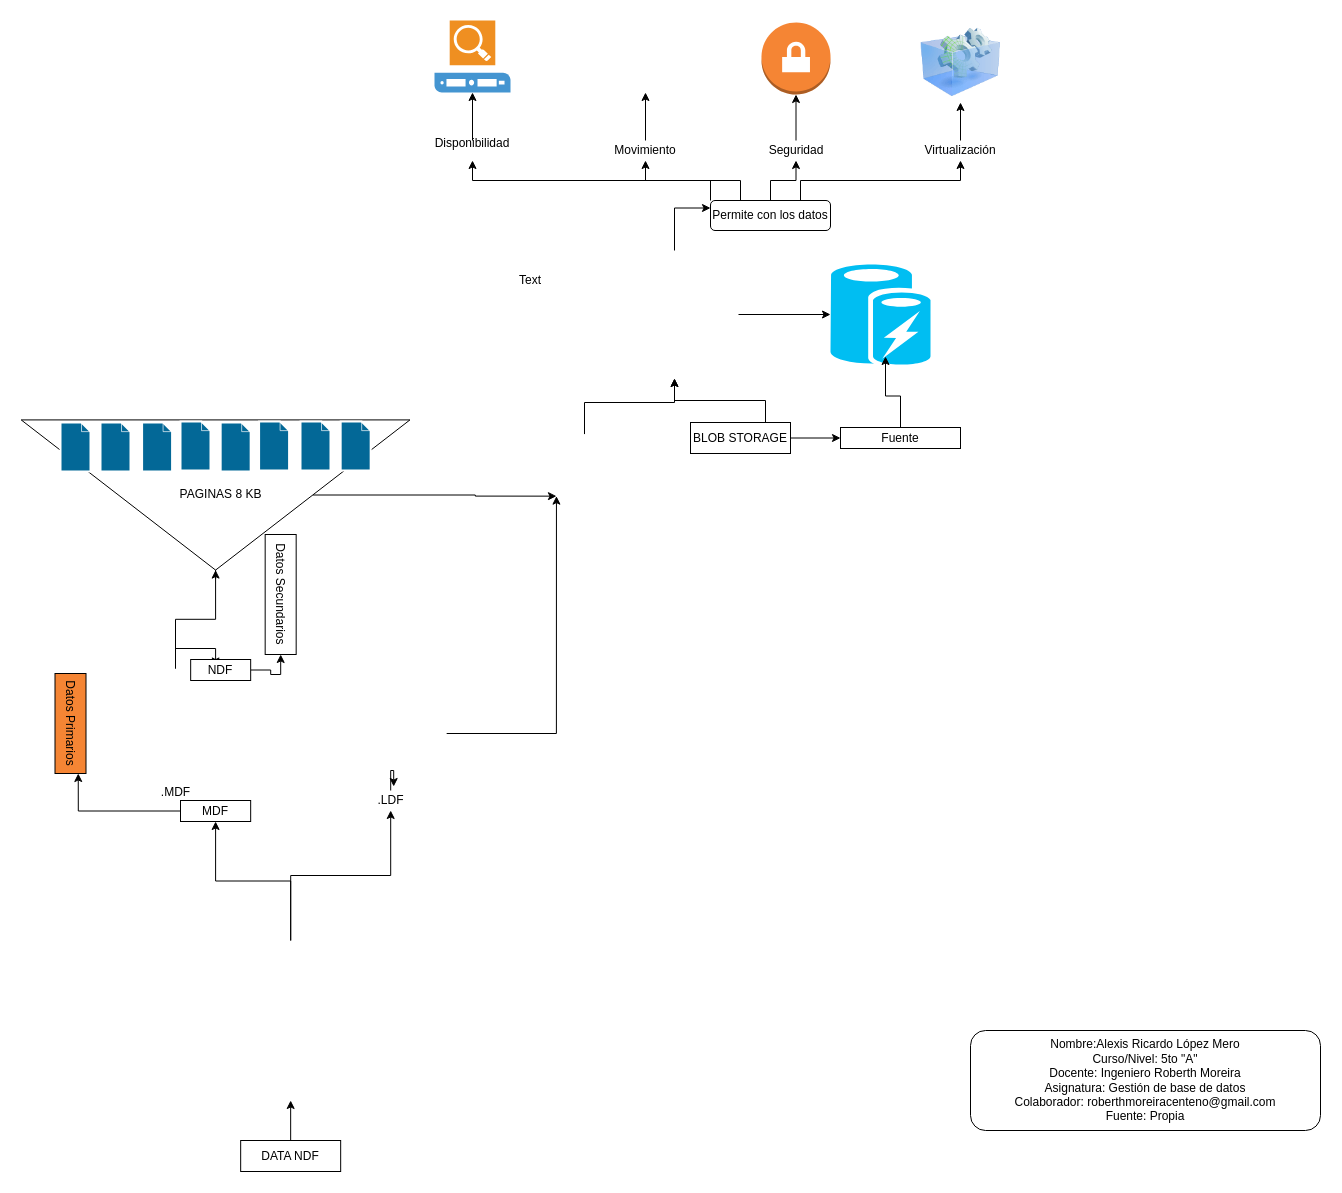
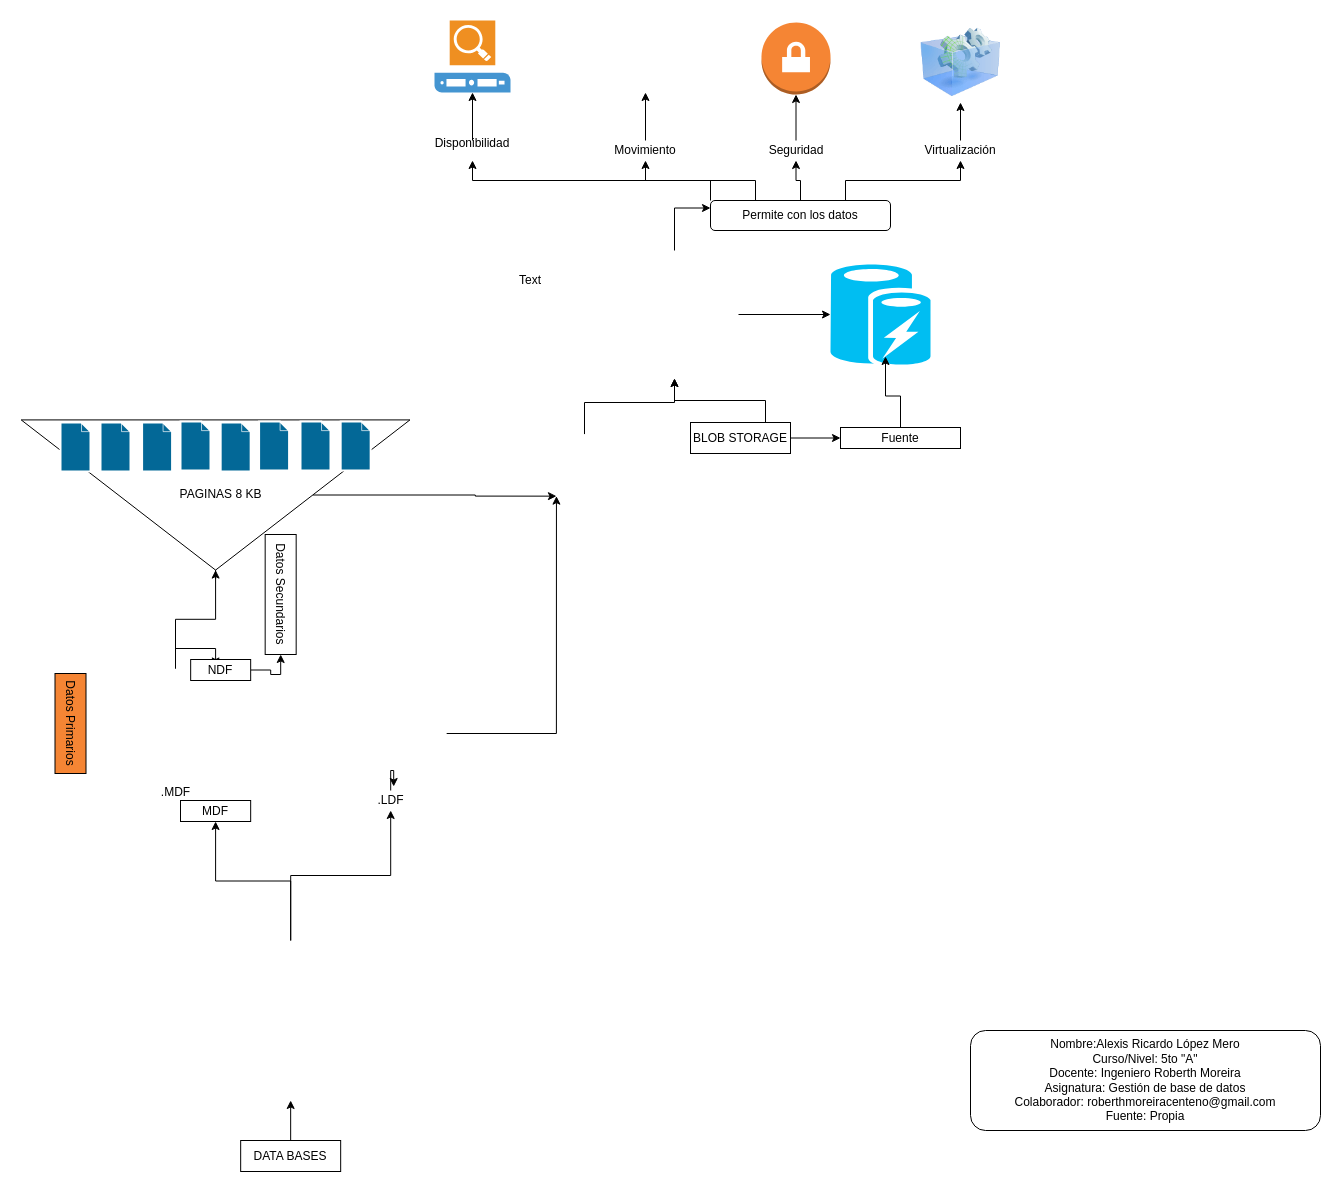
  <mxCell id="0" />
  <mxCell id="1" parent="0" />
  <mxCell id="2" value="" style="edgeStyle=orthogonalEdgeStyle;rounded=0;orthogonalLoop=1;jettySize=auto;html=1;" parent="1" source="4" target="6" edge="1"><mxGeometry relative="1" as="geometry" /></mxCell>
  <mxCell id="3" style="edgeStyle=orthogonalEdgeStyle;rounded=0;orthogonalLoop=1;jettySize=auto;html=1;" parent="1" source="4" target="32" edge="1"><mxGeometry relative="1" as="geometry" /></mxCell>
  <mxCell id="4" value=".MDF" style="shape=image;html=1;verticalAlign=top;verticalLabelPosition=bottom;labelBackgroundColor=#ffffff;imageAspect=0;aspect=fixed;image=https://cdn1.iconfinder.com/data/icons/professional-toolbar-icons-png/48/Save_all.png" parent="1" vertex="1"><mxGeometry x="120" y="668" width="110" height="110" as="geometry" /></mxCell>
  <mxCell id="5" style="edgeStyle=orthogonalEdgeStyle;rounded=0;orthogonalLoop=1;jettySize=auto;html=1;entryX=0.705;entryY=0.479;entryDx=0;entryDy=0;entryPerimeter=0;" parent="1" source="6" target="32" edge="1"><mxGeometry relative="1" as="geometry" /></mxCell>
  <mxCell id="6" value="" style="shape=image;html=1;verticalAlign=top;verticalLabelPosition=bottom;labelBackgroundColor=#ffffff;imageAspect=0;aspect=fixed;image=https://cdn1.iconfinder.com/data/icons/professional-toolbar-icons-png/48/Save_all.png" parent="1" vertex="1"><mxGeometry x="171.59" y="578.5" width="87" height="87" as="geometry" /></mxCell>
  <mxCell id="7" value="" style="verticalLabelPosition=bottom;html=1;verticalAlign=top;align=center;strokeColor=none;fillColor=#00BEF2;shape=mxgraph.azure.azure_cache;" parent="1" vertex="1"><mxGeometry x="830" y="264" width="100" height="100" as="geometry" /></mxCell>
  <mxCell id="8" style="edgeStyle=orthogonalEdgeStyle;rounded=0;orthogonalLoop=1;jettySize=auto;html=1;" parent="1" source="29" target="11" edge="1"><mxGeometry relative="1" as="geometry" /></mxCell>
  <mxCell id="9" value="" style="shape=image;html=1;verticalAlign=top;verticalLabelPosition=bottom;labelBackgroundColor=red;imageAspect=0;aspect=fixed;image=https://cdn2.iconfinder.com/data/icons/solid-apps-and-programming/32/Applications_and_Programming_database_data_base_config_cog_options-128.png" parent="1" vertex="1"><mxGeometry x="210.17" y="940" width="160" height="160" as="geometry" /></mxCell>
  <mxCell id="10" style="edgeStyle=orthogonalEdgeStyle;rounded=0;orthogonalLoop=1;jettySize=auto;html=1;entryX=1;entryY=0.75;entryDx=0;entryDy=0;" parent="1" source="11" target="43" edge="1"><mxGeometry relative="1" as="geometry" /></mxCell>
  <mxCell id="11" value="" style="shape=image;html=1;verticalAlign=top;verticalLabelPosition=bottom;labelBackgroundColor=#ffffff;imageAspect=0;aspect=fixed;image=https://cdn1.iconfinder.com/data/icons/professional-toolbar-icons-png/48/Save_all.png" parent="1" vertex="1"><mxGeometry x="340.17" y="680" width="106" height="106" as="geometry" /></mxCell>
  <mxCell id="12" value="" style="edgeStyle=orthogonalEdgeStyle;rounded=0;orthogonalLoop=1;jettySize=auto;html=1;" parent="1" source="14" target="7" edge="1"><mxGeometry relative="1" as="geometry" /></mxCell>
  <mxCell id="13" style="edgeStyle=orthogonalEdgeStyle;rounded=0;orthogonalLoop=1;jettySize=auto;html=1;entryX=0;entryY=0.25;entryDx=0;entryDy=0;" parent="1" source="14" target="61" edge="1"><mxGeometry relative="1" as="geometry" /></mxCell>
  <mxCell id="14" value="" style="shape=image;html=1;verticalAlign=top;verticalLabelPosition=bottom;labelBackgroundColor=#ffffff;imageAspect=0;aspect=fixed;image=https://cdn4.iconfinder.com/data/icons/meBaze-Freebies/128/add-notes.png" parent="1" vertex="1"><mxGeometry x="610" y="250" width="128" height="128" as="geometry" /></mxCell>
  <mxCell id="15" style="edgeStyle=orthogonalEdgeStyle;rounded=0;orthogonalLoop=1;jettySize=auto;html=1;" parent="1" source="17" target="19" edge="1"><mxGeometry relative="1" as="geometry" /></mxCell>
  <mxCell id="16" style="edgeStyle=orthogonalEdgeStyle;rounded=0;orthogonalLoop=1;jettySize=auto;html=1;exitX=0.75;exitY=0;exitDx=0;exitDy=0;" parent="1" source="17" target="14" edge="1"><mxGeometry relative="1" as="geometry" /></mxCell>
  <mxCell id="17" value="BLOB STORAGE" style="whiteSpace=wrap;html=1;" parent="1" vertex="1"><mxGeometry x="690" y="422" width="100" height="31" as="geometry" /></mxCell>
  <mxCell id="18" style="edgeStyle=orthogonalEdgeStyle;rounded=0;orthogonalLoop=1;jettySize=auto;html=1;entryX=0.55;entryY=0.92;entryDx=0;entryDy=0;entryPerimeter=0;" parent="1" source="19" target="7" edge="1"><mxGeometry relative="1" as="geometry" /></mxCell>
  <mxCell id="19" value="Fuente" style="whiteSpace=wrap;html=1;" parent="1" vertex="1"><mxGeometry x="840" y="427" width="120" height="21" as="geometry" /></mxCell>
  <mxCell id="20" value="" style="edgeStyle=orthogonalEdgeStyle;rounded=0;orthogonalLoop=1;jettySize=auto;html=1;" parent="1" source="21" target="9" edge="1"><mxGeometry relative="1" as="geometry" /></mxCell>
- <mxCell id="21" value="DATA NDF" style="whiteSpace=wrap;html=1;" parent="1" vertex="1"><mxGeometry x="240.17" y="1140" width="100" height="31" as="geometry" /></mxCell>
+ <mxCell id="21" value="DATA BASES" style="whiteSpace=wrap;html=1;" parent="1" vertex="1"><mxGeometry x="240.17" y="1140" width="100" height="31" as="geometry" /></mxCell>
  <mxCell id="22" value="Datos Secundarios" style="whiteSpace=wrap;html=1;rotation=90;" parent="1" vertex="1"><mxGeometry x="220.17" y="578.5" width="120" height="31" as="geometry" /></mxCell>
  <mxCell id="23" value="Datos Primarios" style="whiteSpace=wrap;html=1;rotation=90;fillColor=#f58534;" parent="1" vertex="1"><mxGeometry x="20" y="707.5" width="100" height="31" as="geometry" /></mxCell>
- <mxCell id="24" style="edgeStyle=orthogonalEdgeStyle;rounded=0;orthogonalLoop=1;jettySize=auto;html=1;entryX=1;entryY=0.25;entryDx=0;entryDy=0;" parent="1" source="27" target="23" edge="1"><mxGeometry relative="1" as="geometry" /></mxCell>
  <mxCell id="25" style="edgeStyle=orthogonalEdgeStyle;rounded=0;orthogonalLoop=1;jettySize=auto;html=1;" parent="1" source="26" target="22" edge="1"><mxGeometry relative="1" as="geometry" /></mxCell>
  <mxCell id="26" value="NDF" style="whiteSpace=wrap;html=1;rotation=0;" parent="1" vertex="1"><mxGeometry x="190.17" y="659" width="60" height="21" as="geometry" /></mxCell>
  <mxCell id="27" value="MDF" style="whiteSpace=wrap;html=1;rotation=0;" parent="1" vertex="1"><mxGeometry x="180" y="800" width="70.17" height="21" as="geometry" /></mxCell>
  <mxCell id="28" style="edgeStyle=orthogonalEdgeStyle;rounded=0;orthogonalLoop=1;jettySize=auto;html=1;" parent="1" source="9" target="27" edge="1"><mxGeometry relative="1" as="geometry"><mxPoint x="290.2" y="940" as="sourcePoint" /><mxPoint x="175" y="778" as="targetPoint" /></mxGeometry></mxCell>
  <mxCell id="29" value=".LDF" style="text;html=1;align=center;verticalAlign=middle;resizable=0;points=[];autosize=1;" parent="1" vertex="1"><mxGeometry x="370.17" y="790" width="40" height="20" as="geometry" /></mxCell>
  <mxCell id="30" style="edgeStyle=orthogonalEdgeStyle;rounded=0;orthogonalLoop=1;jettySize=auto;html=1;" parent="1" source="9" target="29" edge="1"><mxGeometry relative="1" as="geometry"><mxPoint x="290.2" y="940" as="sourcePoint" /><mxPoint x="413" y="776" as="targetPoint" /></mxGeometry></mxCell>
  <mxCell id="31" style="edgeStyle=orthogonalEdgeStyle;rounded=0;orthogonalLoop=1;jettySize=auto;html=1;entryX=1;entryY=0.75;entryDx=0;entryDy=0;" parent="1" source="32" target="43" edge="1"><mxGeometry relative="1" as="geometry" /></mxCell>
  <mxCell id="32" value="" style="triangle;whiteSpace=wrap;html=1;rotation=90;" parent="1" vertex="1"><mxGeometry x="140" y="300.13" width="150.17" height="388.75" as="geometry" /></mxCell>
  <mxCell id="33" value="" style="shape=mxgraph.cisco.misc.page_icon;html=1;pointerEvents=1;dashed=0;fillColor=#036897;strokeColor=#ffffff;strokeWidth=2;verticalLabelPosition=bottom;verticalAlign=top;align=center;outlineConnect=0;" parent="1" vertex="1"><mxGeometry x="340.17" y="421" width="30" height="49" as="geometry" /></mxCell>
  <mxCell id="34" value="" style="shape=mxgraph.cisco.misc.page_icon;html=1;pointerEvents=1;dashed=0;fillColor=#036897;strokeColor=#ffffff;strokeWidth=2;verticalLabelPosition=bottom;verticalAlign=top;align=center;outlineConnect=0;" parent="1" vertex="1"><mxGeometry x="300" y="421" width="30" height="49" as="geometry" /></mxCell>
  <mxCell id="35" value="" style="shape=mxgraph.cisco.misc.page_icon;html=1;pointerEvents=1;dashed=0;fillColor=#036897;strokeColor=#ffffff;strokeWidth=2;verticalLabelPosition=bottom;verticalAlign=top;align=center;outlineConnect=0;" parent="1" vertex="1"><mxGeometry x="258.59" y="421" width="30" height="49" as="geometry" /></mxCell>
  <mxCell id="36" value="" style="shape=mxgraph.cisco.misc.page_icon;html=1;pointerEvents=1;dashed=0;fillColor=#036897;strokeColor=#ffffff;strokeWidth=2;verticalLabelPosition=bottom;verticalAlign=top;align=center;outlineConnect=0;" parent="1" vertex="1"><mxGeometry x="220.17" y="422" width="30" height="49" as="geometry" /></mxCell>
  <mxCell id="37" value="" style="shape=mxgraph.cisco.misc.page_icon;html=1;pointerEvents=1;dashed=0;fillColor=#036897;strokeColor=#ffffff;strokeWidth=2;verticalLabelPosition=bottom;verticalAlign=top;align=center;outlineConnect=0;" parent="1" vertex="1"><mxGeometry x="180" y="421" width="30" height="49" as="geometry" /></mxCell>
  <mxCell id="38" value="" style="shape=mxgraph.cisco.misc.page_icon;html=1;pointerEvents=1;dashed=0;fillColor=#036897;strokeColor=#ffffff;strokeWidth=2;verticalLabelPosition=bottom;verticalAlign=top;align=center;outlineConnect=0;" parent="1" vertex="1"><mxGeometry x="141.59" y="422" width="30" height="49" as="geometry" /></mxCell>
  <mxCell id="39" value="" style="shape=mxgraph.cisco.misc.page_icon;html=1;pointerEvents=1;dashed=0;fillColor=#036897;strokeColor=#ffffff;strokeWidth=2;verticalLabelPosition=bottom;verticalAlign=top;align=center;outlineConnect=0;" parent="1" vertex="1"><mxGeometry x="100" y="422" width="30" height="49" as="geometry" /></mxCell>
  <mxCell id="40" value="" style="shape=mxgraph.cisco.misc.page_icon;html=1;pointerEvents=1;dashed=0;fillColor=#036897;strokeColor=#ffffff;strokeWidth=2;verticalLabelPosition=bottom;verticalAlign=top;align=center;outlineConnect=0;" parent="1" vertex="1"><mxGeometry y="422" width="30" height="49" as="geometry" x="60" /></mxCell>
  <mxCell id="41" value="PAGINAS 8 KB" style="text;html=1;strokeColor=none;fillColor=none;align=center;verticalAlign=middle;whiteSpace=wrap;rounded=0;" parent="1" vertex="1"><mxGeometry x="167.72" y="484" width="104.91" height="20" as="geometry" /></mxCell>
  <mxCell id="42" style="edgeStyle=orthogonalEdgeStyle;rounded=0;orthogonalLoop=1;jettySize=auto;html=1;" parent="1" source="43" target="14" edge="1"><mxGeometry relative="1" as="geometry" /></mxCell>
  <mxCell id="43" value="" style="shape=image;html=1;verticalAlign=top;verticalLabelPosition=bottom;labelBackgroundColor=#ffffff;imageAspect=0;aspect=fixed;image=https://cdn4.iconfinder.com/data/icons/thefreeforty/30/thefreeforty_antenna-128.png;rotation=111;" parent="1" vertex="1"><mxGeometry x="550" y="436" width="68" height="68" as="geometry" /></mxCell>
  <mxCell id="44" value="" style="outlineConnect=0;dashed=0;verticalLabelPosition=bottom;verticalAlign=top;align=center;html=1;shape=mxgraph.aws3.vpn_gateway;fillColor=#F58534;gradientColor=none;" parent="1" vertex="1"><mxGeometry x="761" y="22" width="69" height="72" as="geometry" /></mxCell>
  <mxCell id="45" value="" style="shape=image;html=1;verticalAlign=top;verticalLabelPosition=bottom;labelBackgroundColor=#ffffff;imageAspect=0;aspect=fixed;image=https://cdn1.iconfinder.com/data/icons/virtual-reality-81/32/Virtual_Reality_360_rotate_vr_movement-128.png" parent="1" vertex="1"><mxGeometry x="610" y="22" width="70" height="70" as="geometry" /></mxCell>
  <mxCell id="46" value="" style="image;html=1;image=img/lib/clip_art/computers/Virtual_Application_128x128.png" parent="1" vertex="1"><mxGeometry x="920" y="22" width="80" height="80" as="geometry" /></mxCell>
  <mxCell id="47" value="" style="shadow=0;dashed=0;html=1;strokeColor=none;fillColor=#4495D1;labelPosition=center;verticalLabelPosition=bottom;verticalAlign=top;align=center;outlineConnect=0;shape=mxgraph.veeam.2d.veeam_backup_search_server;" parent="1" vertex="1"><mxGeometry x="434" y="20" width="76" height="72" as="geometry" /></mxCell>
  <mxCell id="48" value="Text" style="text;html=1;strokeColor=none;fillColor=none;align=center;verticalAlign=middle;whiteSpace=wrap;rounded=0;" parent="1" vertex="1"><mxGeometry x="510" y="270" width="40" height="20" as="geometry" /></mxCell>
  <mxCell id="49" style="edgeStyle=orthogonalEdgeStyle;rounded=0;orthogonalLoop=1;jettySize=auto;html=1;" parent="1" source="50" target="47" edge="1"><mxGeometry relative="1" as="geometry" /></mxCell>
  <mxCell id="50" value="&lt;div&gt;Disponibilidad&lt;/div&gt;&lt;div&gt;&lt;br&gt;&lt;/div&gt;" style="text;html=1;strokeColor=none;fillColor=none;align=center;verticalAlign=middle;whiteSpace=wrap;rounded=0;" parent="1" vertex="1"><mxGeometry x="452" y="140" width="40" height="20" as="geometry" /></mxCell>
  <mxCell id="51" style="edgeStyle=orthogonalEdgeStyle;rounded=0;orthogonalLoop=1;jettySize=auto;html=1;entryX=0.5;entryY=1;entryDx=0;entryDy=0;" parent="1" source="52" target="45" edge="1"><mxGeometry relative="1" as="geometry" /></mxCell>
  <mxCell id="52" value="Movimiento" style="text;html=1;strokeColor=none;fillColor=none;align=center;verticalAlign=middle;whiteSpace=wrap;rounded=0;" parent="1" vertex="1"><mxGeometry x="625" y="140" width="40" height="20" as="geometry" /></mxCell>
  <mxCell id="53" style="edgeStyle=orthogonalEdgeStyle;rounded=0;orthogonalLoop=1;jettySize=auto;html=1;exitX=0.5;exitY=0;exitDx=0;exitDy=0;entryX=0.5;entryY=1;entryDx=0;entryDy=0;entryPerimeter=0;" parent="1" source="54" target="44" edge="1"><mxGeometry relative="1" as="geometry" /></mxCell>
  <mxCell id="54" value="&lt;div&gt;Seguridad&lt;/div&gt;" style="text;html=1;strokeColor=none;fillColor=none;align=center;verticalAlign=middle;whiteSpace=wrap;rounded=0;" parent="1" vertex="1"><mxGeometry x="775.5" y="140" width="40" height="20" as="geometry" /></mxCell>
  <mxCell id="55" style="edgeStyle=orthogonalEdgeStyle;rounded=0;orthogonalLoop=1;jettySize=auto;html=1;" parent="1" source="56" target="46" edge="1"><mxGeometry relative="1" as="geometry" /></mxCell>
  <mxCell id="56" value="Virtualización" style="text;html=1;strokeColor=none;fillColor=none;align=center;verticalAlign=middle;whiteSpace=wrap;rounded=0;" parent="1" vertex="1"><mxGeometry x="940" y="140" width="40" height="20" as="geometry" /></mxCell>
  <mxCell id="57" style="edgeStyle=orthogonalEdgeStyle;rounded=0;orthogonalLoop=1;jettySize=auto;html=1;" parent="1" source="61" target="54" edge="1"><mxGeometry relative="1" as="geometry" /></mxCell>
  <mxCell id="58" style="edgeStyle=orthogonalEdgeStyle;rounded=0;orthogonalLoop=1;jettySize=auto;html=1;exitX=0.75;exitY=0;exitDx=0;exitDy=0;" parent="1" source="61" target="56" edge="1"><mxGeometry relative="1" as="geometry" /></mxCell>
  <mxCell id="59" style="edgeStyle=orthogonalEdgeStyle;rounded=0;orthogonalLoop=1;jettySize=auto;html=1;exitX=0.25;exitY=0;exitDx=0;exitDy=0;" parent="1" source="61" target="52" edge="1"><mxGeometry relative="1" as="geometry" /></mxCell>
  <mxCell id="60" style="edgeStyle=orthogonalEdgeStyle;rounded=0;orthogonalLoop=1;jettySize=auto;html=1;exitX=0;exitY=0;exitDx=0;exitDy=0;entryX=0.5;entryY=1;entryDx=0;entryDy=0;" parent="1" source="61" target="50" edge="1"><mxGeometry relative="1" as="geometry" /></mxCell>
- <mxCell id="61" value="Permite con los datos " style="rounded=1;whiteSpace=wrap;html=1;" parent="1" vertex="1"><mxGeometry x="710" y="200" width="120" height="30" as="geometry" /></mxCell>
+ <mxCell id="61" value="Permite con los datos " style="rounded=1;whiteSpace=wrap;html=1;" parent="1" vertex="1"><mxGeometry x="710" y="200" width="180" height="30" as="geometry" /></mxCell>
  <mxCell id="62" value="&lt;div&gt;Nombre:Alexis Ricardo López Mero&lt;/div&gt;&lt;div&gt;Curso/Nivel: 5to &quot;A&quot;&lt;/div&gt;&lt;div&gt;Docente: Ingeniero Roberth Moreira &lt;br&gt;&lt;/div&gt;&lt;div&gt;Asignatura: Gestión de base de datos&lt;/div&gt;&lt;div&gt;Colaborador: roberthmoreiracenteno@gmail.com&lt;br&gt;&lt;/div&gt;Fuente: Propia" style="rounded=1;whiteSpace=wrap;html=1;" vertex="1" parent="1"><mxGeometry x="970" y="1030" width="350" height="100" as="geometry" /></mxCell>
